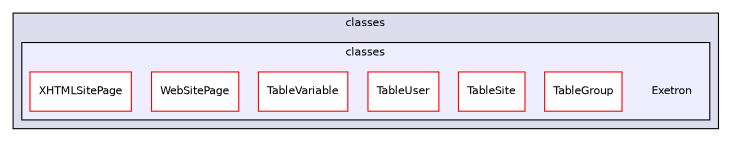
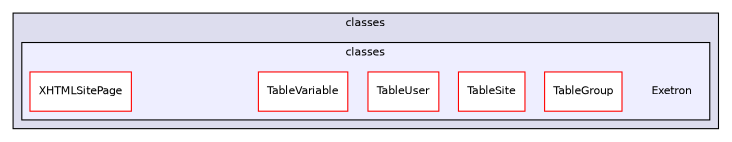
  digraph {
    compound=true
    node [fontname=Helvetica fontsize=10 shape=box color=red fillcolor=white style=filled]
    n1 [label=Exetron shape=plaintext color="" fillcolor="" style=""]
    n2 [label=TableGroup]
    n3 [label=TableSite]
    n4 [label=TableUser]
    n5 [label=TableVariable]
-   n6 [label=WebSitePage]
    n7 [label=XHTMLSitePage]
    subgraph cluster_1 {
      bgcolor="#ddddee"
      fontname=Helvetica
      fontsize=10
      label=classes
      pencolor=black
      subgraph cluster_2 {
        bgcolor="#eeeeff"
        fontname=Helvetica
        fontsize=10
        pencolor=black
        n1
        n2
        n3
        n4
        n5
-       n6
        n7
      }
    }
  }
